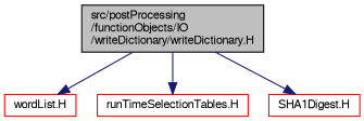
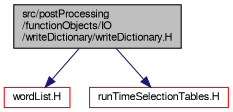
  digraph {
    node [color=red fontname=FreeSans fontsize=10 shape=record]
    edge [color=midnightblue fontname=FreeSans fontsize=10 labelfontname=FreeSans labelfontsize=10 style=solid]
    n1 [color=black fillcolor=grey75 fontcolor=black height=0.2 label="src/postProcessing\l/functionObjects/IO\l/writeDictionary/writeDictionary.H" style=filled width=0.4]
    n2 [height=0.2 label="wordList.H" width=0.4]
    n3 [height=0.2 label="runTimeSelectionTables.H" width=0.4]
-   n4 [height=0.2 label="SHA1Digest.H" width=0.4]
    n1 -> n2
    n1 -> n3
-   n1 -> n4
  }
